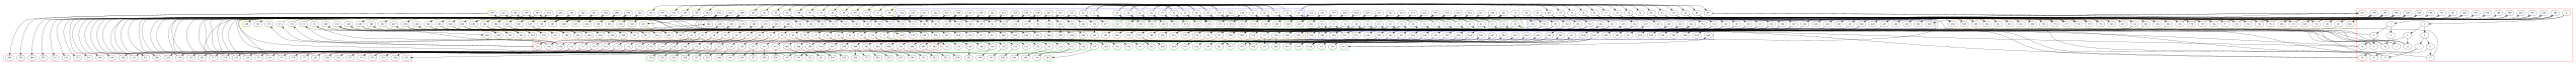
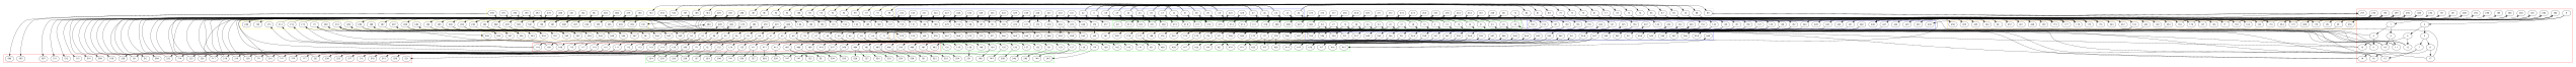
  strict digraph {
    fontname="Roboto Mono"
    node [fontname="Roboto Mono"]
    edge [fontname="Roboto Mono"]
    90
    91
    92
    93
    94
    95
    96
    97
    98
    99
    100
    101
    102
    103
    104
    105
    106
    107
    378
    379
    380
    381
    382
    383
    384
    385
    n27 [label=886]
    387
    388
    389
    390
    391
    392
    393
    394
    395
    144
    145
    146
    147
    148
    149
    150
    151
    152
    153
    154
    155
    156
    157
    158
    159
    160
    161
    432
    433
    434
    435
    436
    437
    438
    439
    440
    441
    442
    443
    444
    445
    446
    447
    448
    449
    54
    55
    56
    57
    58
    59
    60
    61
    62
    63
    64
    65
    66
    67
    68
    69
    70
    71
    342
    343
    344
    345
    346
    347
    348
    349
    350
    351
    352
    353
    354
    355
    356
    357
    358
    359
    216
    217
    218
    219
    220
    221
    222
    223
    224
    225
    226
    227
    228
    229
    230
    231
    232
    233
    504
    505
    506
    507
-   508
    509
    510
    511
    512
    513
    514
    515
    516
    517
    518
    519
    520
    521
    198
    199
    200
    201
    202
    203
    204
    205
    206
    207
    208
    209
    210
    211
    212
    213
    214
    215
    486
    487
    488
    489
    490
    491
    492
    493
    494
    495
    496
    497
    498
    499
    500
    501
    502
    503
    162
    163
    164
    165
    166
    167
    168
    169
    170
    171
    172
    173
    174
    175
    176
    177
    178
    179
    450
    451
    452
    453
    454
    455
    456
    457
    458
    459
    460
    461
    462
    463
    464
    465
    466
    467
    234
    235
    236
    237
    238
    239
    240
    241
    242
    243
    244
    245
    246
    247
    248
    249
    250
    251
    522
    523
    524
    525
    526
    527
    528
    529
    530
    531
    532
    533
    534
    535
    536
    537
    538
    539
    270
    271
    272
    273
    274
    275
    276
    277
    278
    279
    280
    281
    282
    283
    284
    285
    286
    287
    558
    559
    560
    561
    562
    563
    564
    565
    566
    567
    568
    569
    570
    571
    572
    573
    574
    575
    126
    127
    128
    129
    130
    131
    132
    133
    134
    135
    136
    137
    138
    139
    140
    141
    142
    143
    414
    415
    416
    417
    418
    419
    420
    421
    422
    423
    424
    425
    426
    427
    428
    429
    430
    431
    108
    109
    110
    111
    112
    113
    114
    115
    116
    117
    118
    119
    120
    121
    122
    123
    124
    125
    396
    397
    398
    399
    400
    401
    402
    403
    404
    405
    406
    407
    408
    409
    410
    411
    412
    413
    180
    181
    182
    183
    184
    185
    186
    187
    188
    189
    190
    191
    192
    193
    194
    195
    196
    197
    468
    469
    470
    471
    472
    473
    474
    475
    476
    477
    478
    479
    480
    481
    482
    483
    484
    485
    252
    253
    254
    255
    256
    257
    258
    259
    260
    261
    262
    263
    264
    265
    266
    267
    268
    269
    540
    541
    542
    543
    544
    545
    546
    547
    548
    549
    550
    551
    552
    553
    554
    555
    556
    557
    72
    73
    74
    75
    76
    77
    78
    79
    80
    81
    82
    83
    84
    85
    86
    87
    88
    89
    360
    361
    362
    363
    364
    365
    366
    367
    368
    369
    370
    371
    372
    373
    374
    375
    376
    377
    36
    37
    38
    39
+   40
    41
    42
    43
    44
    45
    46
    47
    48
    49
    50
    51
    52
    53
    324
    325
    326
    327
    328
    329
    330
    331
    332
    333
    334
    335
    336
    337
    338
    339
    340
    341
    18
    19
    20
    21
    22
    23
    24
    25
    26
    27
    28
    29
    30
    31
    32
    33
    34
    35
    306
    n524 [label=607]
    308
    309
    310
    311
    312
    313
    314
    315
    316
    317
    318
    319
    320
    321
    322
    323
    0
    1
    2
    4
    5
    3
    6
    9
    10
    11
    7
    8
    12
    13
    14
    15
    16
    17
    288
    289
    290
    291
    292
    293
    294
    295
    296
    297
    298
    299
    300
    301
    302
    303
    304
    305
    subgraph cluster_1 {
      color=yellow
      90
      91
      92
      93
      94
      95
      96
      97
      98
      99
      100
      101
      102
      103
      104
      105
      106
      107
      378
      379
      380
      381
      382
      383
      384
      385
      n27
      387
      388
      389
      390
      391
      392
      393
      394
      395
    }
    subgraph cluster_2 {
      color=blue
      144
      145
      146
      147
      148
      149
      150
      151
      152
      153
      154
      155
      156
      157
      158
      159
      160
      161
      432
      433
      434
      435
      436
      437
      438
      439
      440
      441
      442
      443
      444
      445
      446
      447
      448
      449
    }
    subgraph cluster_3 {
      color=orange
      54
      55
      56
      57
      58
      59
      60
      61
      62
      63
      64
      65
      66
      67
      68
      69
      70
      71
      342
      343
      344
      345
      346
      347
      348
      349
      350
      351
      352
      353
      354
      355
      356
      357
      358
      359
    }
    subgraph cluster_4 {
      color=red
      216
      217
      218
      219
      220
      221
      222
      223
      224
      225
      226
      227
      228
      229
      230
      231
      232
      233
      504
      505
      506
      507
-     508
      509
      510
      511
      512
      513
      514
      515
      516
      517
      518
      519
      520
      521
    }
    subgraph cluster_5 {
      color=yellow
      198
      199
      200
      201
      202
      203
      204
      205
      206
      207
      208
      209
      210
      211
      212
      213
      214
      215
      486
      487
      488
      489
      490
      491
      492
      493
      494
      495
      496
      497
      498
      499
      500
      501
      502
      503
    }
    subgraph cluster_6 {
      color=orange
      162
      163
      164
      165
      166
      167
      168
      169
      170
      171
      172
      173
      174
      175
      176
      177
      178
      179
      450
      451
      452
      453
      454
      455
      456
      457
      458
      459
      460
      461
      462
      463
      464
      465
      466
      467
    }
    subgraph cluster_7 {
      color=green
      234
      235
      236
      237
      238
      239
      240
      241
      242
      243
      244
      245
      246
      247
      248
      249
      250
      251
      522
      523
      524
      525
      526
      527
      528
      529
      530
      531
      532
      533
      534
      535
      536
      537
      538
      539
    }
    subgraph cluster_8 {
      color=orange
      270
      271
      272
      273
      274
      275
      276
      277
      278
      279
      280
      281
      282
      283
      284
      285
      286
      287
      558
      559
      560
      561
      562
      563
      564
      565
      566
      567
      568
      569
      570
      571
      572
      573
      574
      575
    }
    subgraph cluster_9 {
      color=green
      126
      127
      128
      129
      130
      131
      132
      133
      134
      135
      136
      137
      138
      139
      140
      141
      142
      143
      414
      415
      416
      417
      418
      419
      420
      421
      422
      423
      424
      425
      426
      427
      428
      429
      430
      431
    }
    subgraph cluster_10 {
      color=red
      108
      109
      110
      111
      112
      113
      114
      115
      116
      117
      118
      119
      120
      121
      122
      123
      124
      125
      396
      397
      398
      399
      400
      401
      402
      403
      404
      405
      406
      407
      408
      409
      410
      411
      412
      413
    }
    subgraph cluster_11 {
      color=grey
      180
      181
      182
      183
      184
      185
      186
      187
      188
      189
      190
      191
      192
      193
      194
      195
      196
      197
      468
      469
      470
      471
      472
      473
      474
      475
      476
      477
      478
      479
      480
      481
      482
      483
      484
      485
    }
    subgraph cluster_12 {
      color=blue
      252
      253
      254
      255
      256
      257
      258
      259
      260
      261
      262
      263
      264
      265
      266
      267
      268
      269
      540
      541
      542
      543
      544
      545
      546
      547
      548
      549
      550
      551
      552
      553
      554
      555
      556
      557
    }
    subgraph cluster_13 {
      color=grey
      72
      73
      74
      75
      76
      77
      78
      79
      80
      81
      82
      83
      84
      85
      86
      87
      88
      89
      360
      361
      362
      363
      364
      365
      366
      367
      368
      369
      370
      371
      372
      373
      374
      375
      376
      377
    }
    subgraph cluster_14 {
      color=blue
      36
      37
      38
      39
+     40
      41
      42
      43
      44
      45
      46
      47
      48
      49
      50
      51
      52
      53
      324
      325
      326
      327
      328
      329
      330
      331
      332
      333
      334
      335
      336
      337
      338
      339
      340
      341
    }
    subgraph cluster_15 {
      color=green
      18
      19
      20
      21
      22
      23
      24
      25
      26
      27
      28
      29
      30
      31
      32
      33
      34
      35
      306
      n524
      308
      309
      310
      311
      312
      313
      314
      315
      316
      317
      318
      319
      320
      321
      322
      323
    }
    subgraph cluster_16 {
      color=red
      0
      1
      2
      4
      5
      3
      6
      9
      10
      11
      7
      8
      12
      13
      14
      15
      16
      17
      288
      289
      290
      291
      292
      293
      294
      295
      296
      297
      298
      299
      300
      301
      302
      303
      304
      305
    }
    90 -> 175
    90 -> 176
    91 -> 177
    91 -> 178
    92 -> 179
    92 -> 180
    93 -> 181
    93 -> 182
    94 -> 183
    94 -> 184
    95 -> 185
    95 -> 186
    96 -> 187
    96 -> 188
    97 -> 189
    97 -> 190
    98 -> 191
    98 -> 192
    99 -> 193
    99 -> 194
    100 -> 195
    100 -> 196
    101 -> 198
    101 -> 197
    102 -> 199
    103 -> 200
    103 -> 201
    104 -> 202
    104 -> 203
    105 -> 204
    105 -> 205
    106 -> 206
    106 -> 207
    107 -> 208
    107 -> 209
    379 -> 498
    387 -> 499
    387 -> 500
    388 -> 501
    388 -> 502
    389 -> 504
    389 -> 503
    390 -> 505
    390 -> 506
    391 -> 507
-   391 -> 508
    392 -> 509
    392 -> 510
    393 -> 511
    393 -> 512
    394 -> 513
    395 -> 514
    395 -> 515
    145 -> 253
    145 -> 254
    146 -> 255
    146 -> 256
    147 -> 257
    147 -> 258
    148 -> 259
    148 -> 260
    149 -> 261
    149 -> 262
    150 -> 263
    150 -> 264
    151 -> 265
    151 -> 266
    152 -> 267
    152 -> 268
    153 -> 270
    153 -> 269
    154 -> 271
    154 -> 272
    155 -> 273
    155 -> 274
    156 -> 275
    156 -> 276
    157 -> 277
    157 -> 278
    158 -> 279
    158 -> 280
    159 -> 281
    159 -> 282
    160 -> 283
    161 -> 284
    161 -> 285
    434 -> 548
    440 -> 549
    440 -> 550
    441 -> 551
    442 -> 552
    444 -> 553
    447 -> 554
    54 -> 109
    54 -> 110
    55 -> 111
    55 -> 112
    56 -> 113
    56 -> 114
    57 -> 115
    57 -> 116
    58 -> 117
    58 -> 118
    59 -> 119
    59 -> 120
    60 -> 121
    60 -> 122
    61 -> 123
    61 -> 124
    62 -> 126
    62 -> 125
    63 -> 127
    63 -> 128
    64 -> 129
    64 -> 130
    65 -> 131
    65 -> 132
    66 -> 133
    67 -> 134
    67 -> 135
    68 -> 136
    68 -> 137
    69 -> 138
    69 -> 139
    70 -> 140
    71 -> 141
    71 -> 142
    342 -> 478
    343 -> 479
    345 -> 480
    345 -> 481
    346 -> 482
    347 -> 483
    349 -> 484
    352 -> 486
    352 -> 485
    353 -> 487
    354 -> 488
    356 -> 489
    359 -> 490
    216 -> 363
    216 -> 364
    217 -> 365
    217 -> 366
    218 -> 367
    218 -> 368
    219 -> 369
    220 -> 370
    220 -> 371
    221 -> 372
    222 -> 373
    224 -> 374
    224 -> 375
    225 -> 376
    226 -> 377
    228 -> 378
    231 -> 379
    231 -> 380
    232 -> 381
    233 -> 382
    200 -> 337
    200 -> 338
    201 -> 339
    201 -> 340
    202 -> 342
    202 -> 341
    203 -> 343
    203 -> 344
    204 -> 345
    204 -> 346
    205 -> 347
    205 -> 348
    206 -> 349
    206 -> 350
    207 -> 351
    208 -> 352
    208 -> 353
    209 -> 354
    209 -> 355
    210 -> 356
    210 -> 357
    211 -> 358
    212 -> 359
    212 -> 360
    213 -> 361
    214 -> 362
    491 -> 566
    499 -> 567
    499 -> 568
    500 -> 569
    500 -> 570
    501 -> 571
    501 -> 572
    502 -> 573
    503 -> 574
    503 -> 575
    162 -> 286
    162 -> 287
    163 -> 288
    163 -> 289
    164 -> 290
    165 -> 291
    165 -> 292
    166 -> 293
    167 -> 294
    169 -> 295
    169 -> 296
    170 -> 297
    170 -> 298
    171 -> 299
    171 -> 300
    172 -> 301
    172 -> 302
    173 -> 303
    173 -> 304
    174 -> 306
    174 -> 305
    175 -> n524
    175 -> 308
    176 -> 309
    177 -> 310
    177 -> 311
    178 -> 312
    178 -> 313
    179 -> 314
    179 -> 315
    451 -> 555
    456 -> 556
    462 -> 557
    235 -> 383
    238 -> 384
    242 -> 385
    247 -> n27
    270 -> 420
    270 -> 421
    271 -> 422
    271 -> 423
    272 -> 424
    273 -> 425
    273 -> 426
    274 -> 427
    275 -> 428
    277 -> 429
    277 -> 430
    278 -> 431
    279 -> 432
    281 -> 433
    284 -> 434
    284 -> 435
    285 -> 436
    286 -> 437
    127 -> 242
    127 -> 243
    128 -> 244
    129 -> 245
    131 -> 246
    134 -> 247
    134 -> 248
    135 -> 249
    136 -> 250
    138 -> 251
    141 -> 252
    415 -> 540
    418 -> 541
    418 -> 542
    419 -> 543
    420 -> 544
    422 -> 545
    425 -> 546
    429 -> 547
    108 -> 210
    108 -> 211
    109 -> 212
    109 -> 213
    110 -> 214
    110 -> 215
    111 -> 216
    111 -> 217
    112 -> 218
    112 -> 219
    113 -> 220
    113 -> 221
    114 -> 222
    114 -> 223
    115 -> 224
    115 -> 225
    116 -> 226
    116 -> 227
    117 -> 228
    117 -> 229
    118 -> 230
    119 -> 231
    119 -> 232
    120 -> 233
    120 -> 234
    121 -> 235
    121 -> 236
    122 -> 237
    122 -> 239
    123 -> 238
    124 -> 240
    125 -> 241
    396 -> 516
    396 -> 517
    397 -> 518
    397 -> 519
    398 -> 520
    399 -> 521
    399 -> 522
    400 -> 523
    401 -> 524
    403 -> 525
    403 -> 526
    404 -> 527
    404 -> 528
    405 -> 529
    405 -> 530
    406 -> 531
    407 -> 532
    407 -> 533
    408 -> 534
    409 -> 535
    411 -> 536
    411 -> 537
    412 -> 538
    413 -> 539
    180 -> 316
    181 -> 317
    181 -> 318
    182 -> 319
    183 -> 320
    185 -> 321
    185 -> 322
-   324 -> 186
+   186 -> 324
    186 -> 316
    187 -> 325
    187 -> 326
    188 -> 327
    189 -> 328
    189 -> 329
    190 -> 330
    191 -> 331
    193 -> 332
    193 -> 333
    194 -> 334
    195 -> 335
    197 -> 336
    469 -> 558
    469 -> 559
    470 -> 560
    471 -> 561
    473 -> 562
    476 -> 563
    480 -> 564
    485 -> 565
    253 -> 387
    253 -> 388
    254 -> 389
    254 -> 390
    255 -> 391
    255 -> 392
    256 -> 393
    256 -> 394
    257 -> 395
    257 -> 396
    258 -> 397
    258 -> 398
    259 -> 399
    259 -> 400
    260 -> 401
    260 -> 402
    261 -> 403
    261 -> 404
    262 -> 405
    262 -> 406
    263 -> 407
    263 -> 408
    264 -> 409
    264 -> 410
    265 -> 411
    265 -> 412
    266 -> 414
    266 -> 413
    267 -> 415
    267 -> 416
    268 -> 417
    269 -> 418
    269 -> 419
    72 -> 143
    73 -> 144
    75 -> 145
    75 -> 146
    76 -> 147
    76 -> 148
    77 -> 149
    77 -> 150
    78 -> 151
    78 -> 152
    79 -> 153
    79 -> 154
    80 -> 155
    80 -> 156
    81 -> 157
    81 -> 158
    82 -> 159
    82 -> 160
    83 -> 161
    83 -> 162
    84 -> 163
    84 -> 164
    85 -> 165
    85 -> 166
    86 -> 167
    86 -> 168
    87 -> 169
    87 -> 170
    88 -> 171
    88 -> 172
    89 -> 173
    89 -> 174
    363 -> 491
    363 -> 492
    364 -> 493
    365 -> 494
    367 -> 495
    370 -> 496
    374 -> 497
    36 -> 73
    36 -> 74
    37 -> 75
    37 -> 76
    38 -> 77
    38 -> 78
    39 -> 79
    39 -> 80
+   40 -> 81
+   40 -> 82
    41 -> 83
    41 -> 84
    42 -> 85
    42 -> 86
    43 -> 87
    43 -> 88
    44 -> 90
    44 -> 89
    45 -> 91
    45 -> 92
    46 -> 93
    46 -> 94
    47 -> 95
    47 -> 96
    48 -> 97
    48 -> 98
    49 -> 99
    49 -> 100
    50 -> 101
    50 -> 102
    51 -> 103
    51 -> 104
    52 -> 105
    52 -> 106
-   53 -> 107
+   312 -> 107
    53 -> 108
    325 -> 466
    328 -> 467
    332 -> 468
    337 -> 469
    337 -> 470
    338 -> 471
    338 -> 472
    339 -> 473
    339 -> 474
    340 -> 475
    341 -> 476
    341 -> 477
    18 -> 37
    18 -> 38
    19 -> 39
+   19 -> 40
    20 -> 41
    20 -> 42
    21 -> 43
    21 -> 44
    22 -> 45
    22 -> 46
    23 -> 47
    23 -> 48
    24 -> 49
    24 -> 50
    25 -> 51
    25 -> 52
    26 -> 54
    26 -> 53
    27 -> 55
    27 -> 56
    28 -> 57
    28 -> 58
    29 -> 59
    29 -> 60
    30 -> 61
    30 -> 62
    31 -> 63
    31 -> 64
    32 -> 65
    32 -> 66
    33 -> 67
    33 -> 68
    34 -> 69
    34 -> 70
    35 -> 71
    35 -> 72
    n524 -> 455
    310 -> 456
    310 -> 457
    311 -> 458
    312 -> 459
    314 -> 460
    317 -> 461
    321 -> 462
    321 -> 463
    322 -> 464
    323 -> 465
    0 -> 1
    0 -> 2
    1 -> 4
    1 -> 5
    2 -> 3
    2 -> 6
    4 -> 18
    4 -> 9
    5 -> 10
    5 -> 11
    3 -> 7
    3 -> 8
    6 -> 12
    6 -> 13
    9 -> 19
    9 -> 20
    10 -> 21
    10 -> 22
    11 -> 23
    11 -> 24
    7 -> 14
    7 -> 15
    8 -> 16
    8 -> 17
    12 -> 25
    12 -> 26
    13 -> 27
    13 -> 28
    14 -> 29
    14 -> 30
    15 -> 31
    15 -> 32
    16 -> 33
    16 -> 34
    17 -> 36
    17 -> 35
    288 -> 438
    291 -> 439
-   295 -> 440
+   295 -> 448
    295 -> 441
    296 -> 442
    296 -> 443
    297 -> 444
    297 -> 445
    298 -> 446
    299 -> 447
    299 -> 448
    300 -> 449
    301 -> 450
    303 -> 451
    303 -> 452
    304 -> 453
    305 -> 454
  }
